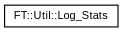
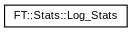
  digraph {
    rankdir=LR
    fontname="Liberation Sans"
-   n1 [color=black fillcolor=white fontname="Liberation Sans" fontsize=10 height=0.2 label="FT::Util::Log_Stats" shape=record style=filled width=0.4]
+   n1 [color=black fillcolor=white fontname="Liberation Sans" fontsize=10 height=0.2 label="FT::Stats::Log_Stats" shape=record style=filled width=0.4]
  }
